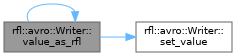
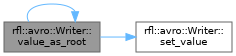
  digraph {
    rankdir=LR
    node [fontname=Helvetica fontsize=10 shape=box style=filled]
    edge [color=steelblue1 fontname=Helvetica fontsize=10 labelfontname=Helvetica labelfontsize=10 style=solid]
-   n1 [color=gray40 fillcolor=grey60 fontcolor=black height=0.2 label="rfl::avro::Writer::\lvalue_as_rfl" width=0.4]
+   n1 [color=gray40 fillcolor=grey60 fontcolor=black height=0.2 label="rfl::avro::Writer::\lvalue_as_root" width=0.4]
    n2 [color=grey40 fillcolor=white height=0.2 label="rfl::avro::Writer::\lset_value" width=0.4]
    n1 -> n1
    n1 -> n2
  }
